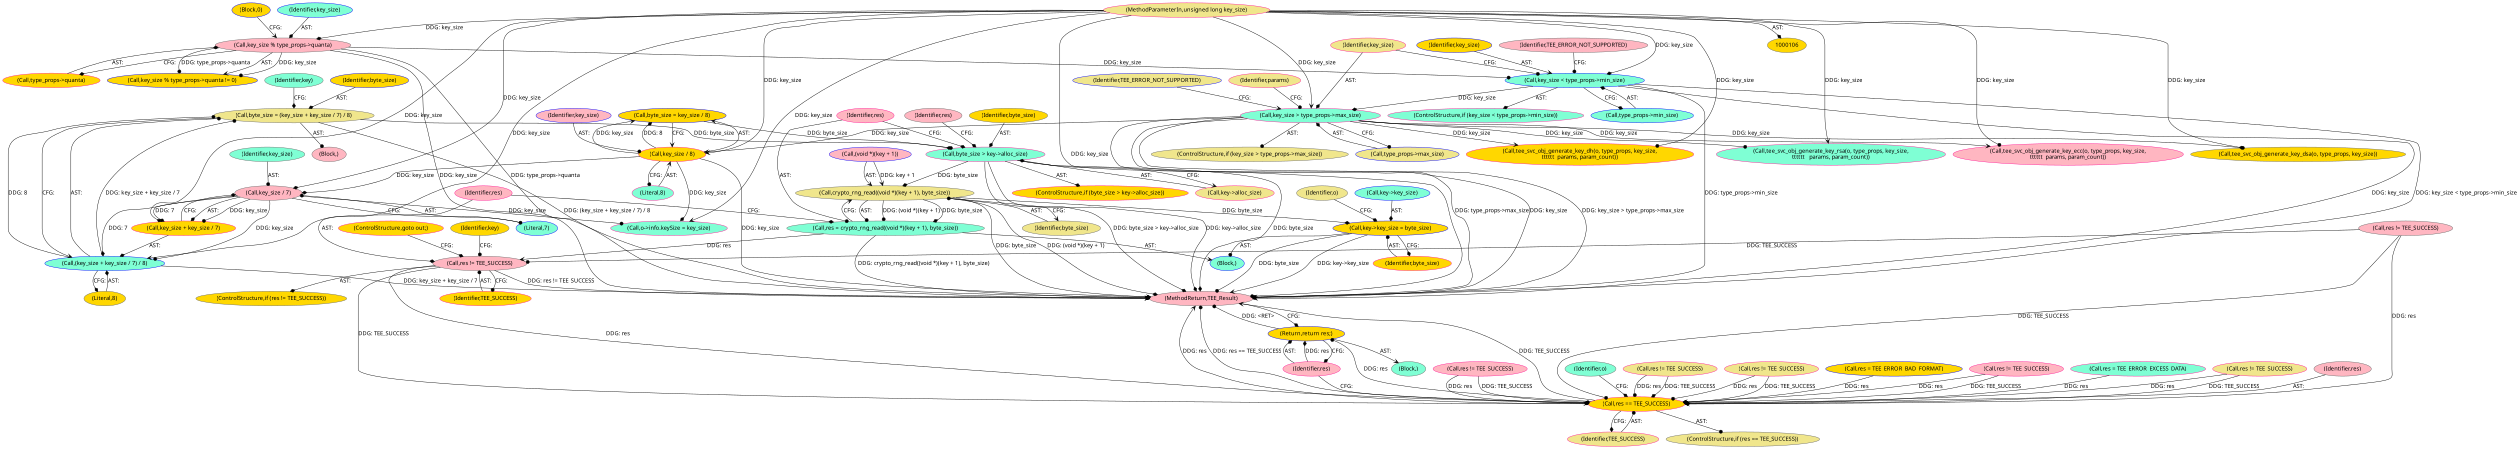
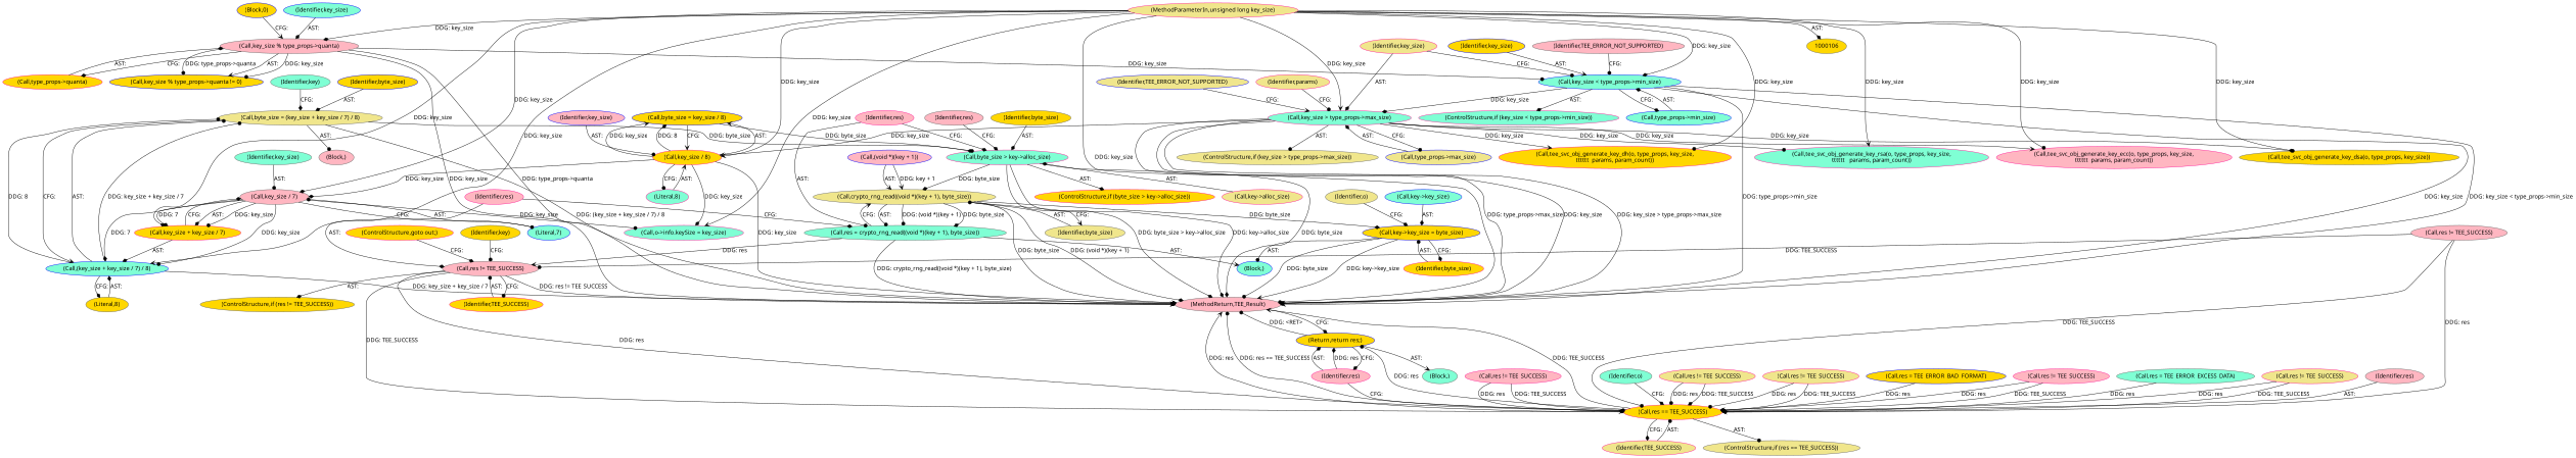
  digraph {
    fontname="Noto Sans"
    node [color=deeppink fillcolor=gold fontname="Noto Sans" style=filled]
    edge [arrowhead=diamond fontname="Noto Sans"]
    n1 [color=gray40 fillcolor=khaki label="(Call,byte_size = (key_size + key_size / 7) / 8)"]
    n2 [color=blue fillcolor=aquamarine label="(Call,(key_size + key_size / 7) / 8)"]
    n3 [fillcolor=aquamarine label="(Call,byte_size > key->alloc_size)"]
    n4 [color=gray40 fillcolor=lightpink label="(MethodReturn,TEE_Result)"]
    n5 [color=gray40 fillcolor=lightpink label="(Block,)"]
    n6 [color=gray40 label="(Literal,8)"]
    n7 [color=gray40 fillcolor=khaki label="(Call,crypto_rng_read((void *)(key + 1), byte_size))"]
    n8 [label="(ControlStructure,if (byte_size > key->alloc_size))"]
    n9 [fillcolor=khaki label="(Call,key->alloc_size)"]
    n10 [color=blue label="(Return,return res;)"]
    n11 [color=gray40 fillcolor=lightpink label="(Call,key_size / 7)"]
    n12 [label="(Call,key_size + key_size / 7)"]
    n13 [color=blue fillcolor=aquamarine label="(Literal,7)"]
    n14 [fillcolor=aquamarine label="(Call,o->info.keySize = key_size)"]
    n15 [label="(Call,key_size / 8)"]
    n16 [color=blue label="(Call,byte_size = key_size / 8)"]
    n17 [fillcolor=aquamarine label="(Literal,8)"]
    n18 [fillcolor=aquamarine label="(Call,key_size > type_props->max_size)"]
    n19 [color=gray40 fillcolor=khaki label="(ControlStructure,if (key_size > type_props->max_size))"]
    n20 [fillcolor=lightpink label="(Call,tee_svc_obj_generate_key_ecc(o, type_props, key_size,\n\t\t\t\t\t\t  params, param_count))"]
    n21 [color=blue fillcolor=khaki label="(Call,type_props->max_size)"]
    n22 [color=gray40 label="(Call,tee_svc_obj_generate_key_dsa(o, type_props, key_size))"]
    n23 [label="(Call,tee_svc_obj_generate_key_dh(o, type_props, key_size,\n\t\t\t\t\t\t  params, param_count))"]
    n24 [fillcolor=aquamarine label="(Call,tee_svc_obj_generate_key_rsa(o, type_props, key_size,\n\t\t\t\t\t\t   params, param_count))"]
    n25 [color=blue fillcolor=aquamarine label="(Call,key_size < type_props->min_size)"]
    n26 [fillcolor=aquamarine label="(ControlStructure,if (key_size < type_props->min_size))"]
    n27 [color=blue fillcolor=aquamarine label="(Call,type_props->min_size)"]
    n28 [color=gray40 fillcolor=lightpink label="(Call,key_size % type_props->quanta)"]
    n29 [label="(Call,type_props->quanta)"]
    n30 [color=blue label="(Call,key_size % type_props->quanta != 0)"]
    n31 [fillcolor=khaki label="(MethodParameterIn,unsigned long key_size)"]
    1000106 [color=gray40]
    n33 [color=gray40 fillcolor=aquamarine label="(Call,res = crypto_rng_read((void *)(key + 1), byte_size))"]
    n34 [color=blue label="(Call,key->key_size = byte_size)"]
    n35 [color=gray40 fillcolor=khaki label="(Identifier,byte_size)"]
    n36 [color=gray40 fillcolor=lightpink label="(Call,res != TEE_SUCCESS)"]
    n37 [color=blue fillcolor=aquamarine label="(Block,)"]
    n38 [label="(Identifier,byte_size)"]
    n39 [label="(Call,res == TEE_SUCCESS)"]
    n40 [label="(Identifier,TEE_SUCCESS)"]
    n41 [color=gray40 label="(ControlStructure,if (res != TEE_SUCCESS))"]
    n42 [fillcolor=khaki label="(Identifier,TEE_SUCCESS)"]
    n43 [color=gray40 fillcolor=khaki label="(ControlStructure,if (res == TEE_SUCCESS))"]
    n44 [fillcolor=lightpink label="(Identifier,res)"]
    n45 [color=gray40 fillcolor=aquamarine label="(Block,)"]
    n46 [color=blue label="(Identifier,key_size)"]
    n47 [color=gray40 label="(Identifier,byte_size)"]
    n48 [color=gray40 fillcolor=lightpink label="(Identifier,res)"]
    n49 [fillcolor=lightpink label="(Call,res != TEE_SUCCESS)"]
    n50 [color=blue fillcolor=lightpink label="(Call,(void *)(key + 1))"]
    n51 [color=blue label="(Block,0)"]
    n52 [color=gray40 fillcolor=lightpink label="(Call,res != TEE_SUCCESS)"]
    n53 [fillcolor=khaki label="(Identifier,params)"]
    n54 [fillcolor=lightpink label="(Identifier,res)"]
    n55 [color=gray40 fillcolor=aquamarine label="(Identifier,key)"]
    n56 [color=blue fillcolor=khaki label="(Identifier,TEE_ERROR_NOT_SUPPORTED)"]
    n57 [fillcolor=lightpink label="(Identifier,res)"]
    n58 [color=gray40 fillcolor=aquamarine label="(Identifier,o)"]
    n59 [fillcolor=khaki label="(Call,res != TEE_SUCCESS)"]
    n60 [color=blue fillcolor=aquamarine label="(Call,key->key_size)"]
    n61 [fillcolor=khaki label="(Call,res != TEE_SUCCESS)"]
    n62 [color=gray40 fillcolor=aquamarine label="(Identifier,key_size)"]
    n63 [label="(ControlStructure,goto out;)"]
    n64 [color=blue fillcolor=aquamarine label="(Identifier,key_size)"]
    n65 [color=blue label="(Call,res = TEE_ERROR_BAD_FORMAT)"]
    n66 [color=gray40 fillcolor=lightpink label="(Identifier,TEE_ERROR_NOT_SUPPORTED)"]
    n67 [color=blue fillcolor=lightpink label="(Identifier,key_size)"]
    n68 [fillcolor=lightpink label="(Call,res != TEE_SUCCESS)"]
    n69 [color=gray40 fillcolor=khaki label="(Identifier,o)"]
-   n70 [fillcolor=aquamarine label="(Call,res = TEE_ERROR_EXCESS_DATA)"]
+   n70 [color=gray40 fillcolor=aquamarine label="(Call,res = TEE_ERROR_EXCESS_DATA)"]
    n71 [fillcolor=khaki label="(Call,res != TEE_SUCCESS)"]
    n72 [color=gray40 fillcolor=lightpink label="(Identifier,res)"]
    n73 [color=blue label="(Identifier,byte_size)"]
    n74 [color=gray40 label="(Identifier,key)"]
    n75 [fillcolor=khaki label="(Identifier,key_size)"]
    n1 -> n2 [arrowhead=vee label="CFG: "]
    n1 -> n3 [arrowhead=dot label="DDG: byte_size"]
    n1 -> n4 [label="DDG: (key_size + key_size / 7) / 8"]
    n1 -> n5 [arrowhead=dot label="AST: "]
    n2 -> n1 [arrowhead=dot label="AST: "]
    n2 -> n1 [arrowhead=dot label="DDG: key_size + key_size / 7"]
    n2 -> n1 [arrowhead=dot label="DDG: 8"]
    n2 -> n4 [arrowhead=vee label="DDG: key_size + key_size / 7"]
    n2 -> n6 [label="CFG: "]
    n3 -> n4 [label="DDG: key->alloc_size"]
    n3 -> n4 [label="DDG: byte_size"]
    n3 -> n4 [label="DDG: byte_size > key->alloc_size"]
    n3 -> n7 [label="DDG: byte_size"]
    n3 -> n8 [label="AST: "]
-   n3 -> n9 [arrowhead=vee label="CFG: "]
    n4 -> n10 [label="CFG: "]
    n6 -> n2 [label="AST: "]
    n7 -> n4 [arrowhead=vee label="DDG: byte_size"]
    n7 -> n4 [label="DDG: (void *)(key + 1)"]
    n7 -> n33 [arrowhead=dot label="AST: "]
    n7 -> n33 [arrowhead=dot label="DDG: (void *)(key + 1)"]
    n7 -> n33 [label="DDG: byte_size"]
    n7 -> n34 [label="DDG: byte_size"]
    n7 -> n35 [arrowhead=vee label="CFG: "]
    n9 -> n3 [label="AST: "]
    n10 -> n4 [arrowhead=dot label="DDG: <RET>"]
    n10 -> n44 [label="CFG: "]
    n10 -> n45 [arrowhead=vee label="AST: "]
    n11 -> n2 [arrowhead=dot label="DDG: key_size"]
    n11 -> n2 [label="DDG: 7"]
    n11 -> n12 [label="AST: "]
    n11 -> n12 [arrowhead=dot label="DDG: key_size"]
    n11 -> n12 [label="DDG: 7"]
    n11 -> n13 [arrowhead=dot label="CFG: "]
    n11 -> n14 [arrowhead=dot label="DDG: key_size"]
    n12 -> n2 [label="AST: "]
    n12 -> n11 [label="CFG: "]
    n13 -> n11 [arrowhead=dot label="AST: "]
    n15 -> n4 [label="DDG: key_size"]
    n15 -> n11 [label="DDG: key_size"]
    n15 -> n14 [label="DDG: key_size"]
    n15 -> n16 [arrowhead=vee label="AST: "]
    n15 -> n16 [arrowhead=vee label="DDG: key_size"]
    n15 -> n16 [label="DDG: 8"]
    n15 -> n17 [arrowhead=dot label="CFG: "]
    n16 -> n3 [label="DDG: byte_size"]
    n16 -> n15 [arrowhead=vee label="CFG: "]
    n17 -> n15 [arrowhead=vee label="AST: "]
    n18 -> n4 [arrowhead=dot label="DDG: key_size > type_props->max_size"]
    n18 -> n4 [arrowhead=vee label="DDG: type_props->max_size"]
    n18 -> n4 [arrowhead=dot label="DDG: key_size"]
    n18 -> n15 [arrowhead=vee label="DDG: key_size"]
    n18 -> n19 [arrowhead=dot label="AST: "]
    n18 -> n20 [arrowhead=vee label="DDG: key_size"]
    n18 -> n21 [arrowhead=dot label="CFG: "]
    n18 -> n22 [arrowhead=dot label="DDG: key_size"]
    n18 -> n23 [arrowhead=vee label="DDG: key_size"]
    n18 -> n24 [arrowhead=dot label="DDG: key_size"]
    n21 -> n18 [label="AST: "]
    n25 -> n4 [arrowhead=vee label="DDG: type_props->min_size"]
    n25 -> n4 [arrowhead=vee label="DDG: key_size"]
    n25 -> n4 [label="DDG: key_size < type_props->min_size"]
    n25 -> n18 [label="DDG: key_size"]
    n25 -> n26 [label="AST: "]
    n25 -> n27 [label="CFG: "]
    n27 -> n25 [label="AST: "]
    n28 -> n4 [arrowhead=vee label="DDG: key_size"]
    n28 -> n4 [arrowhead=vee label="DDG: type_props->quanta"]
    n28 -> n25 [arrowhead=dot label="DDG: key_size"]
    n28 -> n29 [label="CFG: "]
    n28 -> n30 [arrowhead=vee label="AST: "]
    n28 -> n30 [arrowhead=dot label="DDG: key_size"]
    n28 -> n30 [arrowhead=dot label="DDG: type_props->quanta"]
    n29 -> n28 [label="AST: "]
    n31 -> n2 [arrowhead=vee label="DDG: key_size"]
    n31 -> n4 [arrowhead=dot label="DDG: key_size"]
    n31 -> n11 [label="DDG: key_size"]
    n31 -> n12 [label="DDG: key_size"]
    n31 -> n14 [arrowhead=vee label="DDG: key_size"]
    n31 -> n15 [arrowhead=vee label="DDG: key_size"]
    n31 -> n18 [arrowhead=vee label="DDG: key_size"]
    n31 -> n20 [arrowhead=dot label="DDG: key_size"]
    n31 -> n22 [label="DDG: key_size"]
    n31 -> n23 [arrowhead=dot label="DDG: key_size"]
    n31 -> n24 [arrowhead=vee label="DDG: key_size"]
    n31 -> n25 [label="DDG: key_size"]
    n31 -> n28 [label="DDG: key_size"]
    n31 -> 1000106 [label="AST: "]
    n33 -> n4 [label="DDG: crypto_rng_read((void *)(key + 1), byte_size)"]
    n33 -> n7 [arrowhead=vee label="CFG: "]
    n33 -> n36 [arrowhead=vee label="DDG: res"]
    n33 -> n37 [arrowhead=vee label="AST: "]
    n34 -> n4 [arrowhead=vee label="DDG: key->key_size"]
    n34 -> n4 [arrowhead=dot label="DDG: byte_size"]
    n34 -> n37 [arrowhead=dot label="AST: "]
    n34 -> n38 [label="CFG: "]
    n35 -> n7 [arrowhead=dot label="AST: "]
    n36 -> n4 [arrowhead=dot label="DDG: res != TEE_SUCCESS"]
    n36 -> n39 [label="DDG: res"]
    n36 -> n39 [arrowhead=vee label="DDG: TEE_SUCCESS"]
    n36 -> n40 [arrowhead=dot label="CFG: "]
    n36 -> n41 [label="AST: "]
    n38 -> n34 [arrowhead=dot label="AST: "]
    n39 -> n4 [arrowhead=dot label="DDG: res == TEE_SUCCESS"]
    n39 -> n4 [arrowhead=vee label="DDG: TEE_SUCCESS"]
    n39 -> n4 [arrowhead=vee label="DDG: res"]
    n39 -> n10 [arrowhead=dot label="DDG: res"]
    n39 -> n42 [label="CFG: "]
    n39 -> n43 [arrowhead=dot label="AST: "]
    n40 -> n36 [arrowhead=dot label="AST: "]
    n42 -> n39 [arrowhead=dot label="AST: "]
    n44 -> n10 [label="AST: "]
    n44 -> n10 [label="DDG: res"]
    n44 -> n39 [arrowhead=dot label="CFG: "]
    n46 -> n25 [arrowhead=vee label="AST: "]
    n47 -> n3 [label="AST: "]
    n48 -> n3 [label="CFG: "]
    n49 -> n39 [arrowhead=dot label="DDG: res"]
    n49 -> n39 [arrowhead=dot label="DDG: TEE_SUCCESS"]
    n50 -> n7 [arrowhead=vee label="AST: "]
    n50 -> n7 [arrowhead=vee label="DDG: key + 1"]
    n51 -> n28 [arrowhead=vee label="CFG: "]
    n52 -> n36 [arrowhead=dot label="DDG: TEE_SUCCESS"]
    n52 -> n39 [label="DDG: res"]
    n52 -> n39 [arrowhead=dot label="DDG: TEE_SUCCESS"]
    n53 -> n18 [arrowhead=dot label="CFG: "]
    n54 -> n3 [label="CFG: "]
    n54 -> n33 [arrowhead=dot label="AST: "]
    n55 -> n1 [label="CFG: "]
    n56 -> n18 [arrowhead=vee label="CFG: "]
    n57 -> n33 [label="CFG: "]
    n57 -> n36 [label="AST: "]
    n58 -> n39 [label="CFG: "]
    n59 -> n39 [arrowhead=dot label="DDG: res"]
    n59 -> n39 [label="DDG: TEE_SUCCESS"]
    n60 -> n34 [label="AST: "]
    n61 -> n39 [arrowhead=dot label="DDG: res"]
    n61 -> n39 [arrowhead=dot label="DDG: TEE_SUCCESS"]
    n62 -> n11 [arrowhead=dot label="AST: "]
    n63 -> n36 [label="CFG: "]
    n64 -> n28 [label="AST: "]
    n65 -> n39 [label="DDG: res"]
    n66 -> n25 [arrowhead=dot label="CFG: "]
    n67 -> n15 [arrowhead=dot label="AST: "]
    n68 -> n39 [arrowhead=vee label="DDG: res"]
    n68 -> n39 [label="DDG: TEE_SUCCESS"]
    n69 -> n34 [label="CFG: "]
    n70 -> n39 [arrowhead=vee label="DDG: res"]
    n71 -> n39 [label="DDG: res"]
    n71 -> n39 [label="DDG: TEE_SUCCESS"]
    n72 -> n39 [label="AST: "]
    n73 -> n1 [label="AST: "]
    n74 -> n36 [arrowhead=dot label="CFG: "]
    n75 -> n18 [label="AST: "]
    n75 -> n25 [arrowhead=dot label="CFG: "]
  }
